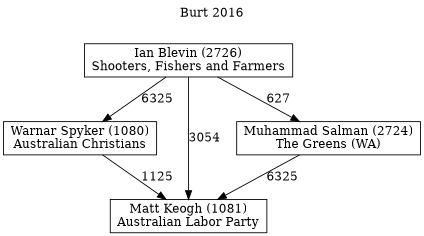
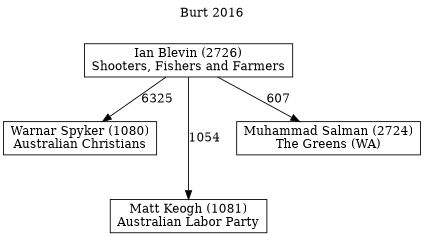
  digraph {
    label="Burt 2016"
    labelloc=t
    mclimit=10
    node [shape=box]
    n1 [label="Warnar Spyker (1080)\nAustralian Christians"]
    n2 [label="Matt Keogh (1081)\nAustralian Labor Party"]
    n3 [label="Muhammad Salman (2724)\nThe Greens (WA)"]
    n4 [label="Ian Blevin (2726)\nShooters, Fishers and Farmers"]
-   n1 -> n2 [label=1125]
-   n3 -> n2 [label=6325]
    n4 -> n1 [label=6325]
-   n4 -> n2 [label=3054]
-   n4 -> n3 [label=627]
+   n4 -> n2 [label=1054]
+   n4 -> n3 [label=607]
  }
